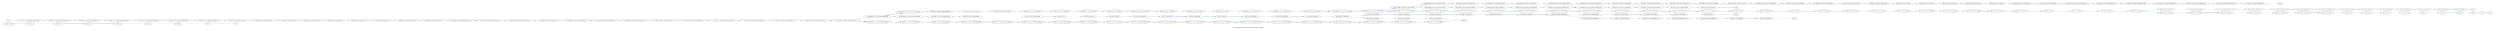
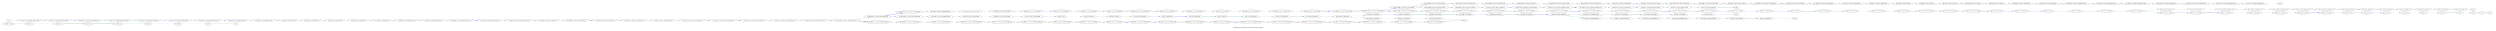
  digraph {
    fontname=Roboto
    label="Tree-decomposition of width 3 for register allocator (function _findloop)"
    rankdir=LR
    node [fontname=Roboto]
    edge [color=teal fontname=Roboto style=solid]
    n1 [label="0 | : "]
    n2 [label="1 | 89 : "]
    n3 [label="2 | 88 89 : "]
    n4 [label="3 | 87 88 : 2 3 "]
    n5 [label="191 | 88 : "]
    n6 [label="4 | 86 87 : 2 3 "]
    n7 [label="190 | 87 : 2 3 "]
    n8 [label="5 | 76 86 : 2 3 51 52 "]
    n9 [label="189 | 86 : 2 3 "]
    n10 [label="6 | 76 78 86 : 2 3 51 52 53 54 "]
    n11 [label="125 | : "]
    n12 [label="7 | 78 84 85 : 2 3 51 52 53 54 "]
    n13 [label="109 | 78 84 : 2 3 51 52 53 54 "]
    n14 [label="8 | 78 83 84 : 2 3 51 52 53 54 "]
    n15 [label="108 | 78 83 : 2 3 51 52 53 54 "]
    n16 [label="9 | 78 81 83 : 2 3 51 52 53 54 55 56 57 "]
    n17 [label="90 | 78 81 83 : 2 3 51 52 53 54 55 56 57 "]
    n18 [label="91 | 78 81 83 : 2 3 51 52 53 54 55 56 57 "]
    n19 [label="104 | 81 83 : 2 3 51 52 55 56 57 "]
    n20 [label="107 | 78 81 : 2 3 51 52 53 54 55 56 57 "]
    n21 [label="10 | 81 82 83 : 2 3 51 52 55 56 57 "]
    n22 [label="192 | 82 83 : 2 3 51 52 55 56 "]
    n23 [label="193 | 83 : 2 3 51 52 "]
    n24 [label="11 | 78 80 81 : 2 3 51 52 53 54 55 56 57 "]
    n25 [label="106 | 78 80 : 2 3 51 52 53 54 55 56 57 "]
    n26 [label="12 | 78 79 80 : 2 3 51 52 53 54 55 56 57 "]
    n27 [label="194 | 79 80 : 2 3 51 52 55 56 57 "]
    n28 [label="195 | 80 : 2 3 51 52 55 56 57 "]
    n29 [label="13 | 76 77 78 : 2 3 51 52 53 54 "]
    n30 [label="187 | 76 78 : 2 3 51 52 53 54 "]
    n31 [label="102 | 76 78 85 : 2 3 51 52 53 54 "]
    n32 [label="14 | 75 76 : 2 3 49 50 51 52 "]
    n33 [label="186 | 76 : 2 3 51 52 "]
    n34 [label="196 | 76 78 : 2 3 51 52 53 54 "]
    n35 [label="15 | 74 75 : 0 1 2 3 49 50 51 52 "]
    n36 [label="185 | 75 : 2 3 49 50 51 52 "]
    n37 [label="16 | 73 74 : 0 1 2 3 49 50 "]
    n38 [label="184 | 74 : 0 1 2 3 49 50 "]
    n39 [label="17 | 47 73 : 0 1 2 3 6 7 19 31 32 33 34 "]
    n40 [label="183 | 73 : 0 1 2 3 "]
+   n41 [label="18 | 47 49 73 : 0 1 2 3 6 7 19 31 32 33 34 "]
    n42 [label="19 | 47 49 72 : 0 1 2 3 6 7 19 31 32 33 34 41 42 "]
    n43 [label="182 | 47 49 : 0 1 2 3 6 7 19 31 32 33 34 "]
    n44 [label="20 | 47 49 58 72 : 0 1 2 3 6 7 19 31 32 33 34 41 42 "]
    n45 [label="99 | 47 49 58 72 : 0 1 2 3 6 7 19 31 32 33 34 41 42 "]
    n46 [label="220 | 47 49 58 72 : 0 1 2 3 6 7 19 31 32 33 34 41 42 "]
    n47 [label="203 | 47 49 72 : 0 1 2 3 6 7 19 31 32 33 34 41 42 "]
    n48 [label="21 | 47 58 71 72 : 0 1 2 3 6 7 19 31 32 33 34 41 42 "]
    n49 [label="124 | 47 58 72 : 0 1 2 3 6 7 19 31 32 33 34 41 42 "]
    n50 [label="100 | 47 49 58 72 : 0 1 2 3 6 7 19 31 32 33 34 41 42 "]
    n51 [label="22 | 47 58 70 71 : 0 1 2 3 6 7 19 31 32 33 34 41 42 "]
    n52 [label="123 | 47 58 71 : 0 1 2 3 6 7 19 31 32 33 34 41 42 "]
    n53 [label="23 | 58 69 70 : 0 1 2 3 6 7 19 31 32 33 34 41 42 "]
    n54 [label="122 | 58 70 : 0 1 2 3 6 7 19 31 32 33 34 41 42 "]
    n55 [label="197 | 58 70 71 : 0 1 2 3 6 7 19 31 32 33 34 41 42 "]
    n56 [label="24 | 58 68 69 : 0 1 2 3 6 7 19 31 32 33 34 41 42 "]
    n57 [label="121 | 58 69 : 0 1 2 3 6 7 19 31 32 33 34 41 42 "]
    n58 [label="25 | 58 67 68 : 0 1 2 3 6 7 31 32 33 34 41 42 47 48 "]
    n59 [label="120 | 58 68 : 0 1 2 3 6 7 31 32 33 34 41 42 "]
    n60 [label="26 | 58 66 67 : 0 1 2 3 31 32 33 34 41 42 47 48 "]
    n61 [label="119 | 58 67 : 0 1 2 3 31 32 33 34 41 42 47 48 "]
    n62 [label="27 | 58 65 66 : 0 1 31 32 33 34 41 42 47 48 "]
    n63 [label="118 | 58 66 : 0 1 31 32 33 34 41 42 47 48 "]
    n64 [label="28 | 58 59 65 : 0 1 31 32 33 34 41 42 "]
    n65 [label="117 | 58 65 : 0 1 31 32 33 34 41 42 "]
    n66 [label="29 | 59 64 65 : 0 1 31 32 33 34 41 42 "]
    n67 [label="116 | 59 65 : 0 1 31 32 33 34 41 42 "]
    n68 [label="30 | 59 63 64 : 0 1 31 32 33 34 41 42 45 46 "]
    n69 [label="115 | 59 64 : 0 1 31 32 33 34 41 42 "]
    n70 [label="31 | 59 62 63 : 0 1 31 32 33 34 41 42 43 44 45 46 "]
    n71 [label="114 | 59 63 : 0 1 31 32 33 34 41 42 45 46 "]
    n72 [label="32 | 59 61 62 : 0 1 31 32 33 34 41 42 43 44 45 46 "]
    n73 [label="113 | 59 62 : 0 1 31 32 33 34 41 42 43 44 45 46 "]
    n74 [label="33 | 59 60 61 : 0 1 31 32 33 34 41 42 43 44 45 46 "]
    n75 [label="112 | 59 61 : 0 1 31 32 33 34 41 42 43 44 45 46 "]
    n76 [label="34 | 49 57 58 : 0 1 2 3 6 7 31 32 33 34 39 40 41 42 "]
    n77 [label="132 | 49 57 : 0 1 2 3 6 7 31 32 33 34 39 40 41 42 "]
    n78 [label="35 | 49 56 57 : 0 1 2 3 6 7 31 32 33 34 39 40 41 42 "]
    n79 [label="131 | 49 56 : 0 1 2 3 6 7 31 32 33 34 39 40 "]
    n80 [label="36 | 49 55 56 : 0 1 2 3 6 7 31 32 33 34 39 40 "]
    n81 [label="130 | 49 55 : 0 1 2 3 6 7 31 32 33 34 "]
    n82 [label="37 | 49 54 55 : 0 1 2 3 6 7 31 32 33 34 37 38 "]
    n83 [label="129 | 49 54 : 0 1 2 3 6 7 31 32 33 34 37 38 "]
    n84 [label="38 | 49 53 54 : 0 1 2 3 6 7 31 32 33 34 37 38 "]
    n85 [label="128 | 49 53 : 0 1 2 3 6 7 31 32 33 34 37 38 "]
    n86 [label="39 | 49 52 53 : 0 1 2 3 6 7 31 32 33 34 35 36 37 38 "]
    n87 [label="127 | 49 52 : 0 1 2 3 6 7 31 32 33 34 35 36 37 38 "]
    n88 [label="40 | 49 51 52 : 0 1 2 3 6 7 31 32 33 34 35 36 37 38 "]
    n89 [label="126 | 49 51 : 0 1 2 3 6 7 31 32 33 34 35 36 "]
    n90 [label="41 | 49 50 51 : 0 1 2 3 6 7 31 32 33 34 35 36 "]
    n91 [label="201 | 50 51 : 0 1 2 3 6 7 31 32 33 34 35 36 "]
    n92 [label="202 | 51 : 0 1 2 3 31 32 33 34 35 36 "]
    n93 [label="42 | 47 48 49 : 0 1 2 3 6 7 19 31 32 33 34 "]
    n94 [label="204 | 47 49 : 0 1 2 3 6 7 19 31 32 33 34 "]
    n95 [label="180 | 47 : 0 1 2 3 6 7 19 31 32 33 34 "]
    n96 [label="43 | 46 47 : 0 1 2 3 6 7 19 31 32 33 34 "]
    n97 [label="179 | 46 : 0 1 2 3 6 7 19 31 32 33 34 "]
    n98 [label="44 | 45 46 : 0 1 2 3 6 7 15 16 19 31 32 33 34 "]
    n99 [label="178 | 45 : 0 1 2 3 6 7 15 16 19 31 32 "]
    n100 [label="45 | 44 45 : 0 1 2 3 6 7 15 16 19 31 32 "]
    n101 [label="177 | 44 : 0 1 2 3 6 7 15 16 19 "]
    n102 [label="46 | 22 44 : 0 1 2 3 6 7 15 16 17 18 19 "]
    n103 [label="47 | 22 25 44 : 0 1 2 3 6 7 15 16 17 18 19 "]
    n104 [label="176 | 22 25 : 0 1 2 3 6 7 15 16 17 18 19 "]
    n105 [label="48 | 22 25 43 : 0 1 2 3 6 7 15 16 17 18 19 22 23 "]
    n106 [label="49 | 22 25 29 43 : 0 1 2 3 6 7 15 16 17 18 19 22 23 "]
    n107 [label="93 | 22 25 29 43 : 0 1 2 3 6 7 15 16 17 18 19 22 23 "]
    n108 [label="96 | 22 25 29 43 : 0 1 2 3 6 7 15 16 17 18 19 22 23 "]
    n109 [label="97 | 22 25 29 43 : 0 1 2 3 6 7 15 16 17 18 19 22 23 "]
    n110 [label="98 | 22 25 29 43 : 0 1 2 3 6 7 15 16 17 18 19 22 23 "]
    n111 [label="211 | 22 25 43 : 0 1 2 3 6 7 15 16 17 18 19 22 23 "]
    n112 [label="50 | 22 29 42 43 : 0 1 2 3 6 7 15 16 17 18 22 23 "]
    n113 [label="146 | 22 29 42 : 0 1 2 3 6 7 15 16 17 18 22 23 "]
    n114 [label="51 | 22 29 41 42 : 0 1 2 3 6 7 15 16 17 18 22 23 30 "]
    n115 [label="205 | 29 41 42 : 0 1 2 3 6 7 15 16 17 18 22 23 30 "]
    n116 [label="145 | 29 41 : 0 1 2 3 6 7 15 16 17 18 22 23 30 "]
    n117 [label="52 | 29 40 41 : 0 1 2 3 6 7 15 16 17 18 22 23 30 "]
    n118 [label="144 | 29 40 : 0 1 2 3 6 7 15 16 17 18 22 23 30 "]
    n119 [label="53 | 29 39 40 : 0 1 2 3 6 7 15 16 17 18 22 23 30 "]
    n120 [label="143 | 29 39 : 0 1 2 3 6 7 15 16 17 18 22 23 "]
    n121 [label="54 | 29 38 39 : 0 1 2 3 6 7 15 16 17 18 22 23 28 29 "]
    n122 [label="142 | 29 38 : 0 1 2 3 15 16 17 18 22 23 28 29 "]
    n123 [label="55 | 29 37 38 : 0 1 2 3 15 16 17 18 22 23 28 29 "]
    n124 [label="141 | 29 37 : 0 1 15 16 17 18 22 23 28 29 "]
    n125 [label="56 | 29 36 37 : 0 1 15 16 17 18 22 23 28 29 "]
    n126 [label="140 | 29 36 : 0 1 15 16 17 18 22 23 "]
    n127 [label="57 | 29 30 36 : 0 1 15 16 17 18 22 23 "]
    n128 [label="139 | 30 36 : 0 1 15 16 17 18 22 23 "]
    n129 [label="58 | 30 35 36 : 0 1 15 16 17 18 22 23 "]
    n130 [label="138 | 30 35 : 0 1 15 16 17 18 22 23 "]
    n131 [label="59 | 30 34 35 : 0 1 15 16 17 18 22 23 26 27 "]
    n132 [label="137 | 30 34 : 0 1 15 16 17 18 22 23 26 27 "]
    n133 [label="60 | 30 33 34 : 0 1 15 16 17 18 22 23 24 25 26 27 "]
    n134 [label="136 | 30 33 : 0 1 15 16 17 18 22 23 24 25 26 27 "]
    n135 [label="61 | 30 32 33 : 0 1 15 16 17 18 22 23 24 25 26 27 "]
    n136 [label="135 | 30 32 : 0 1 15 16 17 18 22 23 24 25 26 27 "]
    n137 [label="62 | 30 31 32 : 0 1 15 16 17 18 22 23 24 25 26 27 "]
    n138 [label="206 | 31 32 : 0 1 15 16 17 18 22 23 24 25 26 27 "]
    n139 [label="207 | 32 : 0 1 15 16 17 18 22 23 24 25 26 27 "]
    n140 [label="63 | 25 28 29 : 0 1 2 3 6 7 15 16 17 18 19 20 21 22 23 "]
    n141 [label="150 | 25 28 : 0 1 2 3 6 7 15 16 17 18 19 20 21 22 23 "]
    n142 [label="64 | 25 27 28 : 0 1 2 3 6 7 15 16 17 18 19 20 21 22 23 "]
    n143 [label="149 | 25 27 : 0 1 2 3 6 7 15 16 17 18 19 20 21 "]
    n144 [label="65 | 25 26 27 : 0 1 2 3 6 7 15 16 17 18 19 20 21 "]
    n145 [label="209 | 26 27 : 0 1 2 3 6 7 15 16 17 18 20 21 "]
    n146 [label="210 | 27 : 0 1 2 3 15 16 17 18 20 21 "]
    n147 [label="66 | 22 24 25 : 0 1 2 3 6 7 15 16 17 18 19 "]
    n148 [label="174 | 22 24 : 0 1 2 3 6 7 15 16 17 18 19 "]
    n149 [label="67 | 22 23 24 : 0 1 2 3 6 7 15 16 17 18 19 "]
    n150 [label="212 | 22 24 : 0 1 2 3 6 7 15 16 17 18 19 "]
    n151 [label="173 | 22 : 0 1 2 3 6 7 15 16 17 18 "]
    n152 [label="68 | 21 22 : 0 1 2 3 6 7 15 16 17 18 "]
    n153 [label="172 | 21 : 0 1 2 3 6 7 15 16 17 18 "]
    n154 [label="69 | 20 21 : 0 1 2 3 6 7 15 16 17 18 "]
    n155 [label="171 | 20 : 0 1 2 3 6 7 15 16 "]
    n156 [label="70 | 19 20 : 0 1 2 3 6 7 15 16 "]
    n157 [label="170 | 19 : 0 1 2 3 6 7 "]
    n158 [label="71 | 18 19 : 0 1 2 3 6 7 13 14 "]
    n159 [label="169 | 18 : 0 1 2 3 6 7 13 14 "]
    n160 [label="72 | 17 18 : 0 1 2 3 6 7 13 14 "]
    n161 [label="168 | 17 : 0 1 2 3 6 7 13 14 "]
    n162 [label="73 | 16 17 : 0 1 2 3 6 7 11 12 13 14 "]
    n163 [label="167 | 16 : 0 1 2 3 6 7 11 12 13 14 "]
    n164 [label="74 | 15 16 : 0 1 2 3 6 7 11 12 13 14 "]
    n165 [label="166 | 15 : 0 1 2 3 6 7 11 12 "]
    n166 [label="75 | 14 15 : 0 1 2 3 6 7 11 12 "]
    n167 [label="165 | 14 : 0 1 2 3 6 7 "]
    n168 [label="76 | 4 14 : 0 1 2 3 6 7 "]
    n169 [label="77 | 4 7 14 : 0 1 2 3 4 5 6 7 "]
    n170 [label="78 | 4 7 13 14 : 0 1 2 3 4 5 6 7 "]
    n171 [label="94 | 4 7 13 14 : 0 1 2 3 4 5 6 7 "]
    n172 [label="95 | 4 7 13 14 : 0 1 2 3 4 5 6 7 "]
    n173 [label="157 | 7 13 14 : 0 1 2 3 4 5 6 7 "]
    n174 [label="216 | 4 7 14 : 0 1 2 3 4 5 6 7 "]
    n175 [label="79 | 7 12 13 14 : 0 1 2 3 4 5 6 7 9 10 "]
    n176 [label="156 | 7 12 14 : 0 1 2 3 4 5 6 7 9 10 "]
    n177 [label="80 | 7 11 12 14 : 0 1 2 3 4 5 6 7 9 10 "]
    n178 [label="155 | 7 11 14 : 0 1 2 3 4 5 6 7 9 10 "]
    n179 [label="81 | 7 10 11 14 : 0 1 2 3 4 5 6 7 9 10 "]
    n180 [label="213 | 7 10 14 : 0 1 2 3 4 5 6 7 "]
    n181 [label="154 | 7 10 : 0 1 2 3 4 5 6 7 "]
    n182 [label="82 | 7 9 10 : 0 1 2 3 4 5 6 7 8 "]
    n183 [label="153 | 7 9 : 0 1 2 3 4 5 6 7 8 "]
    n184 [label="83 | 7 8 9 : 0 1 2 3 4 5 6 7 8 "]
    n185 [label="214 | 8 9 : 0 1 2 3 4 5 6 7 8 "]
    n186 [label="215 | 9 : 0 1 2 3 4 5 6 7 8 "]
    n187 [label="84 | 4 6 7 : 0 1 2 3 4 5 6 7 "]
    n188 [label="163 | 4 6 : 0 1 2 3 4 5 6 7 "]
    n189 [label="85 | 4 5 6 : 0 1 2 3 4 5 6 7 "]
    n190 [label="217 | 4 6 : 0 1 2 3 4 5 6 7 "]
    n191 [label="162 | 4 : 0 1 2 3 "]
    n192 [label="86 | 3 4 : 0 1 2 3 "]
    n193 [label="161 | 3 : 0 1 2 3 "]
    n194 [label="87 | 2 3 : 0 1 2 3 "]
    n195 [label="160 | 2 : 0 1 "]
    n196 [label="88 | 1 2 : 0 1 "]
    n197 [label="159 | 1 : "]
    n198 [label="89 | 0 1 : "]
    n199 [label="218 | 1 : "]
    n200 [label="158 | : "]
    n201 [label="92 | 76 78 85 : 2 3 51 52 53 54 "]
    n202 [label="110 | 78 85 : 2 3 51 52 53 54 "]
    n203 [label="147 | 22 29 43 : 0 1 2 3 6 7 15 16 17 18 22 23 "]
    n204 [label="208 | 25 29 43 : 0 1 2 3 6 7 15 16 17 18 19 22 23 "]
    n205 [label="164 | 4 7 : 0 1 2 3 4 5 6 7 "]
    n206 [label="175 | 22 25 : 0 1 2 3 6 7 15 16 17 18 19 "]
    n207 [label="151 | 25 29 : 0 1 2 3 6 7 15 16 17 18 19 22 23 "]
    n208 [label="181 | 47 49 : 0 1 2 3 6 7 19 31 32 33 34 "]
    n209 [label="101 | 47 49 58 72 : 0 1 2 3 6 7 19 31 32 33 34 41 42 "]
    n210 [label="200 | 49 58 72 : 0 1 2 3 6 7 31 32 33 34 41 42 "]
    n211 [label="133 | 49 58 : 0 1 2 3 6 7 31 32 33 34 41 42 "]
    n212 [label="219 | 76 78 85 : 2 3 51 52 53 54 "]
    n213 [label="188 | 76 78 : 2 3 51 52 53 54 "]
    n214 [label="103 | : "]
    n215 [label="105 | : "]
    n216 [label="111 | : "]
    n217 [label="199 | 61 : 0 1 31 32 33 34 41 42 43 44 45 46 "]
    n218 [label="198 | 60 61 : 0 1 31 32 33 34 41 42 43 44 45 46 "]
    n219 [label="134 | : "]
    n220 [label="148 | : "]
    n221 [label="152 | : "]
    n2 -> n1 [color=darkgreen]
    n3 -> n2 [color=darkgreen style=dashed]
    n4 -> n5
    n5 -> n3 [color=blue style=dashed]
    n6 -> n7 [color=darkgreen style=bold]
    n7 -> n4 [color=darkgreen style=bold]
    n8 -> n9 [color=darkgreen]
    n9 -> n6 [color=darkgreen style=dashed]
    n10 -> n11 [color=darkgreen]
    n12 -> n13 [style=bold]
    n13 -> n14 [color=blue]
    n14 -> n15 [color=darkgreen style=bold]
    n15 -> n16 [color=blue style=bold]
    n16 -> n17
    n16 -> n18
    n17 -> n19 [color=darkgreen]
    n18 -> n20 [color=darkgreen]
    n19 -> n21 [color=darkgreen style=bold]
    n20 -> n24 [color=darkgreen style=dashed]
    n21 -> n22 [color=blue style=dashed]
    n22 -> n23 [style=dashed]
    n23 -> n214
    n24 -> n25 [color=blue]
    n25 -> n26
    n26 -> n27 [color=darkgreen]
    n27 -> n28 [color=darkgreen style=bold]
    n28 -> n215 [color=blue style=dashed]
    n29 -> n30 [style=bold]
    n30 -> n31
    n31 -> n201 [color=darkgreen style=dashed]
    n31 -> n212 [color=darkgreen style=dashed]
    n32 -> n33 [style=bold]
    n33 -> n34 [style=bold]
    n34 -> n29
    n35 -> n36 [color=blue]
    n36 -> n32 [color=blue style=bold]
    n37 -> n38
    n38 -> n35 [color=darkgreen]
    n39 -> n40 [color=blue]
    n40 -> n37 [style=dashed]
+   n41 -> n39
    n42 -> n43 [color=darkgreen]
+   n43 -> n41 [style=dashed]
    n44 -> n45 [color=blue style=bold]
    n44 -> n46 [color=blue style=dashed]
    n45 -> n47
    n46 -> n42 [style=dashed]
    n47 -> n208
    n48 -> n49
    n49 -> n50 [color=darkgreen style=bold]
    n50 -> n44 [style=dashed]
    n50 -> n209 [color=darkgreen style=bold]
    n51 -> n52 [color=blue style=bold]
    n52 -> n48 [color=blue style=dashed]
    n53 -> n54 [color=darkgreen style=dashed]
    n54 -> n55 [color=darkgreen]
    n55 -> n51 [color=darkgreen style=bold]
    n56 -> n57 [color=blue style=bold]
    n57 -> n53 [style=bold]
    n58 -> n59 [style=bold]
    n59 -> n56 [style=dashed]
    n60 -> n61 [color=blue style=bold]
    n61 -> n58 [color=blue]
    n62 -> n63 [style=bold]
    n63 -> n60 [style=dashed]
    n64 -> n65 [color=blue]
    n65 -> n62 [color=blue]
    n66 -> n67 [color=darkgreen]
    n67 -> n64
    n68 -> n69 [style=bold]
    n69 -> n66 [color=blue style=dashed]
    n70 -> n71 [color=blue]
    n71 -> n68
    n72 -> n73
    n73 -> n70 [color=darkgreen style=dashed]
    n74 -> n75 [style=dashed]
    n75 -> n72 [style=dashed]
    n76 -> n77
    n77 -> n78 [color=blue]
    n78 -> n79 [color=darkgreen style=dashed]
    n79 -> n80
    n80 -> n81 [color=darkgreen style=dashed]
    n81 -> n82 [color=blue style=bold]
    n82 -> n83 [color=blue]
    n83 -> n84
    n84 -> n85 [style=dashed]
    n85 -> n86 [color=blue style=bold]
    n86 -> n87 [color=darkgreen]
    n87 -> n88 [color=darkgreen style=bold]
    n88 -> n89 [style=bold]
    n89 -> n90 [color=darkgreen style=bold]
    n90 -> n91
    n91 -> n92 [color=darkgreen]
    n92 -> n11 [color=darkgreen]
    n93 -> n94 [color=darkgreen]
    n94 -> n95 [color=blue]
    n95 -> n96
    n96 -> n97 [style=bold]
    n97 -> n98 [color=blue]
    n98 -> n99 [color=darkgreen style=bold]
    n99 -> n100 [color=blue style=dashed]
    n100 -> n101 [color=blue style=dashed]
    n101 -> n102
    n102 -> n103 [color=darkgreen style=dashed]
    n103 -> n104 [style=dashed]
    n104 -> n105 [color=blue style=bold]
    n105 -> n106
    n106 -> n107 [color=blue]
    n106 -> n108 [color=darkgreen style=bold]
    n107 -> n109 [color=darkgreen]
    n107 -> n110 [color=darkgreen style=dashed]
    n108 -> n111
    n109 -> n203 [color=darkgreen style=bold]
    n110 -> n204 [color=blue]
    n111 -> n206 [color=darkgreen]
    n112 -> n113 [style=bold]
    n113 -> n114
    n114 -> n115 [color=darkgreen style=dashed]
    n115 -> n116 [color=darkgreen style=bold]
    n116 -> n117 [color=blue style=dashed]
    n117 -> n118 [style=bold]
    n118 -> n119 [color=darkgreen]
    n119 -> n120 [color=blue]
    n120 -> n121 [style=bold]
    n121 -> n122 [color=blue style=bold]
    n122 -> n123 [color=darkgreen style=bold]
    n123 -> n124 [color=darkgreen style=dashed]
    n124 -> n125 [color=blue style=dashed]
    n125 -> n126 [color=darkgreen style=dashed]
    n126 -> n127 [color=darkgreen]
    n127 -> n128 [color=darkgreen style=dashed]
    n128 -> n129 [color=darkgreen style=bold]
    n129 -> n130 [color=blue]
    n130 -> n131 [style=dashed]
    n131 -> n132 [color=blue]
    n132 -> n133 [color=blue]
    n133 -> n134 [color=blue style=dashed]
    n134 -> n135 [color=darkgreen style=bold]
    n135 -> n136
    n136 -> n137
    n137 -> n138 [style=dashed]
    n138 -> n139 [color=darkgreen]
    n139 -> n219 [style=dashed]
    n140 -> n141 [color=darkgreen]
    n141 -> n142 [color=blue style=bold]
    n142 -> n143
    n143 -> n144 [color=blue]
    n144 -> n145
    n145 -> n146
    n146 -> n220 [style=bold]
    n147 -> n148 [style=bold]
    n148 -> n149 [color=darkgreen style=dashed]
    n149 -> n150 [color=blue style=bold]
    n150 -> n151 [color=blue style=dashed]
    n151 -> n152 [color=darkgreen]
    n152 -> n153 [color=blue style=bold]
    n153 -> n154 [style=bold]
    n154 -> n155 [color=blue]
    n155 -> n156 [color=blue style=dashed]
    n156 -> n157 [color=blue]
    n157 -> n158 [style=bold]
    n158 -> n159 [color=blue]
    n159 -> n160 [style=dashed]
    n160 -> n161
    n161 -> n162 [color=blue]
    n162 -> n163 [color=darkgreen style=dashed]
    n163 -> n164 [color=blue style=dashed]
    n164 -> n165 [color=darkgreen style=bold]
    n165 -> n166 [color=blue]
    n166 -> n167 [color=blue]
    n167 -> n168
    n168 -> n169 [color=darkgreen]
    n169 -> n170
    n170 -> n171
    n170 -> n172 [style=dashed]
    n171 -> n173 [color=darkgreen style=dashed]
    n172 -> n174 [color=blue]
    n173 -> n175 [style=dashed]
    n174 -> n205 [color=blue style=bold]
    n175 -> n176 [color=darkgreen]
    n176 -> n177 [style=dashed]
    n177 -> n178 [color=blue]
    n178 -> n179 [style=bold]
    n179 -> n180
    n180 -> n181 [style=bold]
    n181 -> n182
    n182 -> n183 [color=blue style=dashed]
    n183 -> n184 [color=blue style=dashed]
    n184 -> n185
    n185 -> n186
    n186 -> n221 [color=darkgreen]
    n187 -> n188 [color=darkgreen style=dashed]
    n188 -> n189 [color=darkgreen style=dashed]
    n189 -> n190 [color=blue style=bold]
    n190 -> n191
    n191 -> n192 [color=blue]
    n192 -> n193 [color=blue]
    n193 -> n194 [style=dashed]
    n194 -> n195 [style=dashed]
    n195 -> n196 [color=blue style=dashed]
    n196 -> n197 [style=bold]
    n197 -> n198 [color=darkgreen style=dashed]
    n198 -> n199
    n199 -> n200
    n201 -> n202 [color=blue]
    n202 -> n12 [style=bold]
    n203 -> n112 [style=dashed]
    n204 -> n207 [color=blue]
    n205 -> n187 [style=dashed]
    n206 -> n147 [style=dashed]
    n207 -> n140 [color=blue]
    n208 -> n93 [color=blue style=dashed]
    n209 -> n210 [color=blue style=dashed]
    n210 -> n211 [color=darkgreen]
    n211 -> n76 [color=darkgreen style=dashed]
    n212 -> n213 [style=dashed]
    n213 -> n10 [color=darkgreen style=dashed]
    n216 -> n217
    n217 -> n218 [color=blue]
    n218 -> n74 [color=blue style=dashed]
  }
